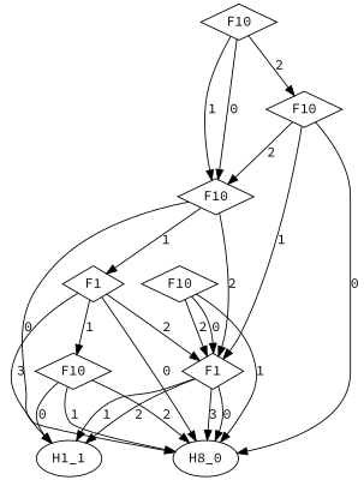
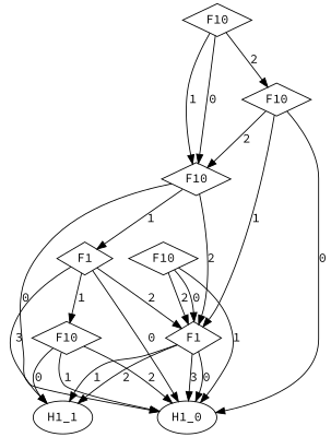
  digraph {
    fontname="Source Code Pro"
    node [fontname="Source Code Pro" shape=diamond]
    edge [fontname="Source Code Pro"]
-   n1 [label=H8_0 shape=""]
+   n1 [label=H1_0 shape=""]
    n2 [label=H1_1 shape=""]
    n3 [label=F10]
    n4 [label=F1]
    n5 [label=F1]
    n6 [label=F10]
    n7 [label=F10]
    n8 [label=F10]
    n9 [label=F10]
    n3 -> n1 [label=2]
    n3 -> n1 [label=1]
    n3 -> n2 [label=0]
    n4 -> n1 [label=3]
    n4 -> n1 [label=0]
    n4 -> n2 [label=2]
    n4 -> n2 [label=1]
    n5 -> n1 [label=0]
    n5 -> n2 [label=3]
    n5 -> n3 [label=1]
    n5 -> n4 [label=2]
    n6 -> n1 [label=1]
    n6 -> n4 [label=2]
    n6 -> n4 [label=0]
    n7 -> n1 [label=0]
    n7 -> n4 [label=2]
    n7 -> n5 [label=1]
    n8 -> n1 [label=0]
    n8 -> n4 [label=1]
    n8 -> n7 [label=2]
    n9 -> n7 [label=1]
    n9 -> n7 [label=0]
    n9 -> n8 [label=2]
  }
